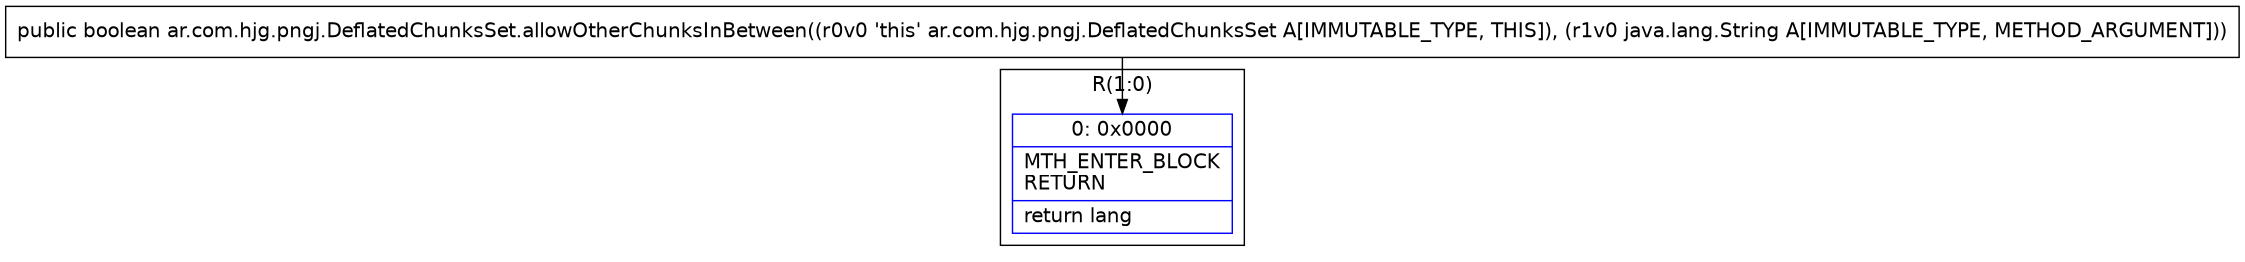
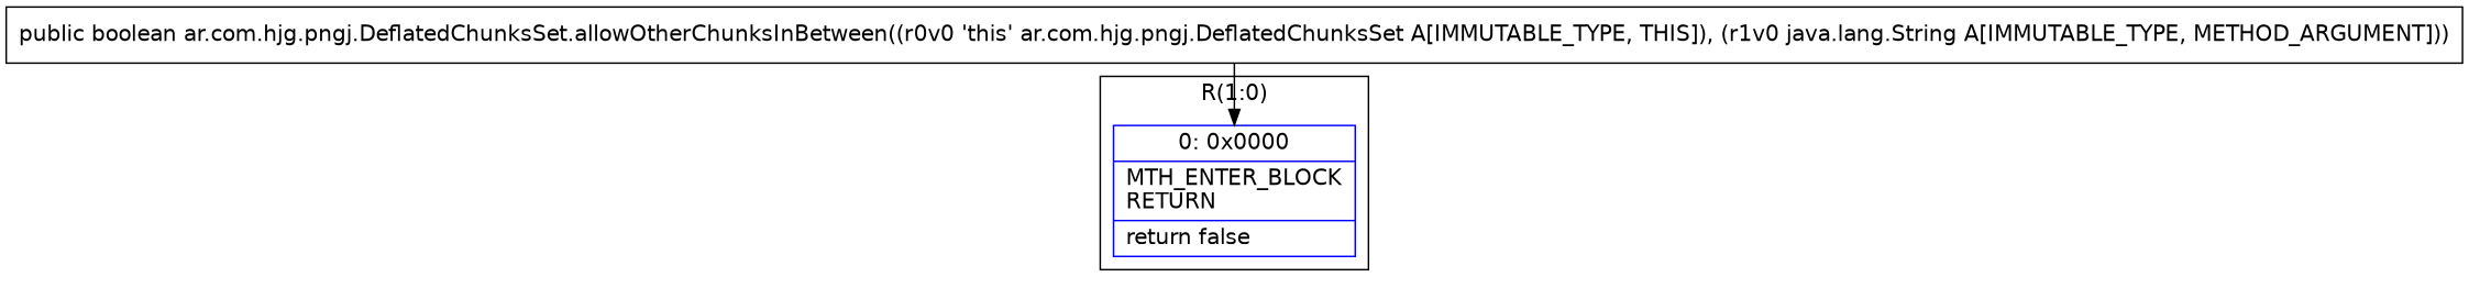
  digraph {
    fontname="DejaVu Sans"
    node [shape=record fontname="DejaVu Sans"]
-   n1 [color=blue label="{0\:\ 0x0000|MTH_ENTER_BLOCK\lRETURN\l|return lang\l}"]
+   n1 [color=blue label="{0\:\ 0x0000|MTH_ENTER_BLOCK\lRETURN\l|return false\l}"]
    n2 [label="{public boolean ar.com.hjg.pngj.DeflatedChunksSet.allowOtherChunksInBetween((r0v0 'this' ar.com.hjg.pngj.DeflatedChunksSet A[IMMUTABLE_TYPE, THIS]), (r1v0 java.lang.String A[IMMUTABLE_TYPE, METHOD_ARGUMENT])) }"]
    subgraph cluster_1 {
      label="R(1:0)"
      n1
    }
    n2 -> n1 [fontname="DejaVu Sans"]
  }
